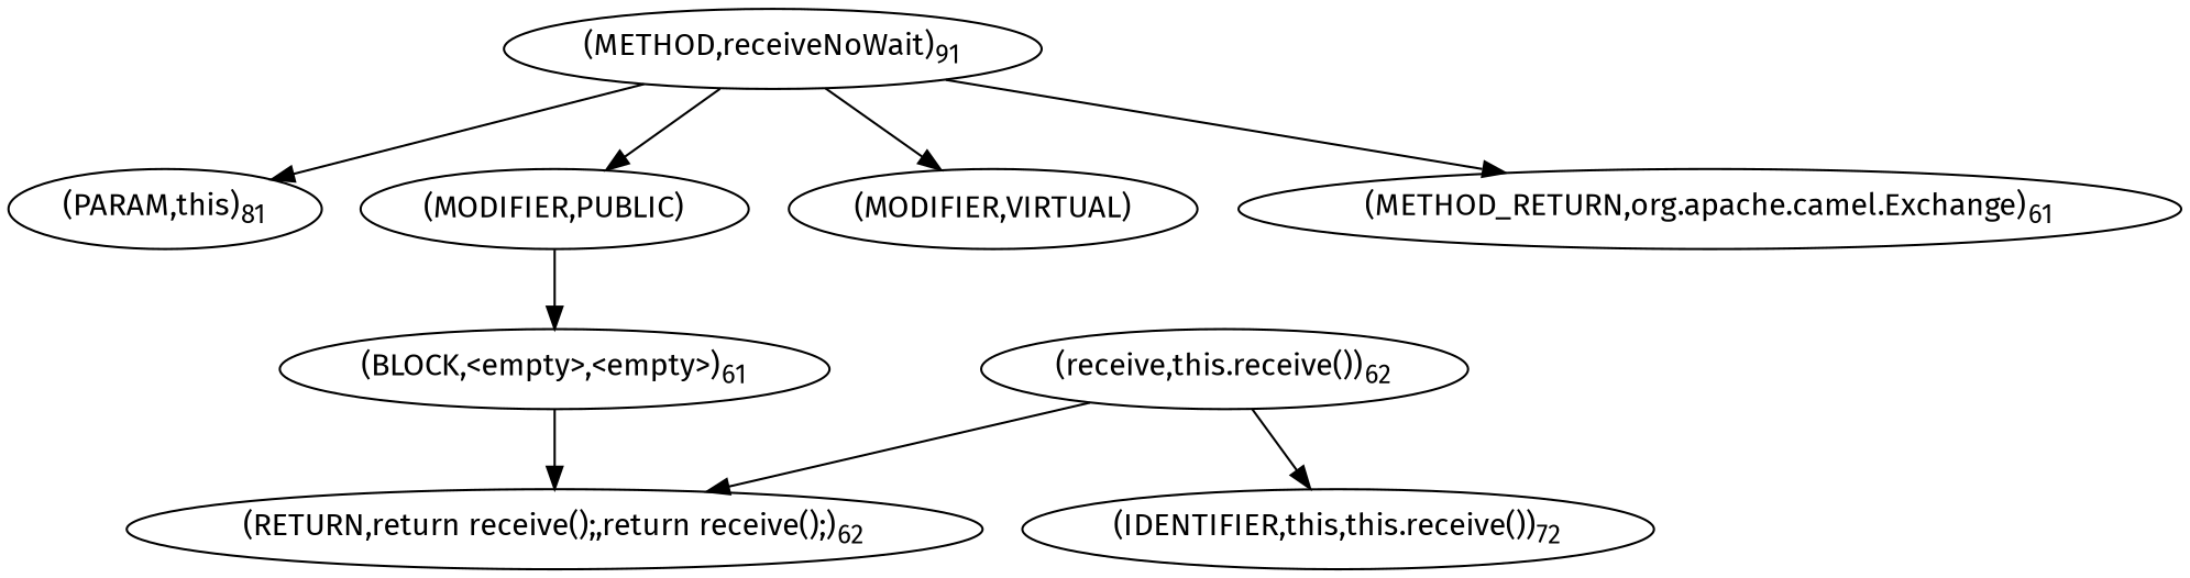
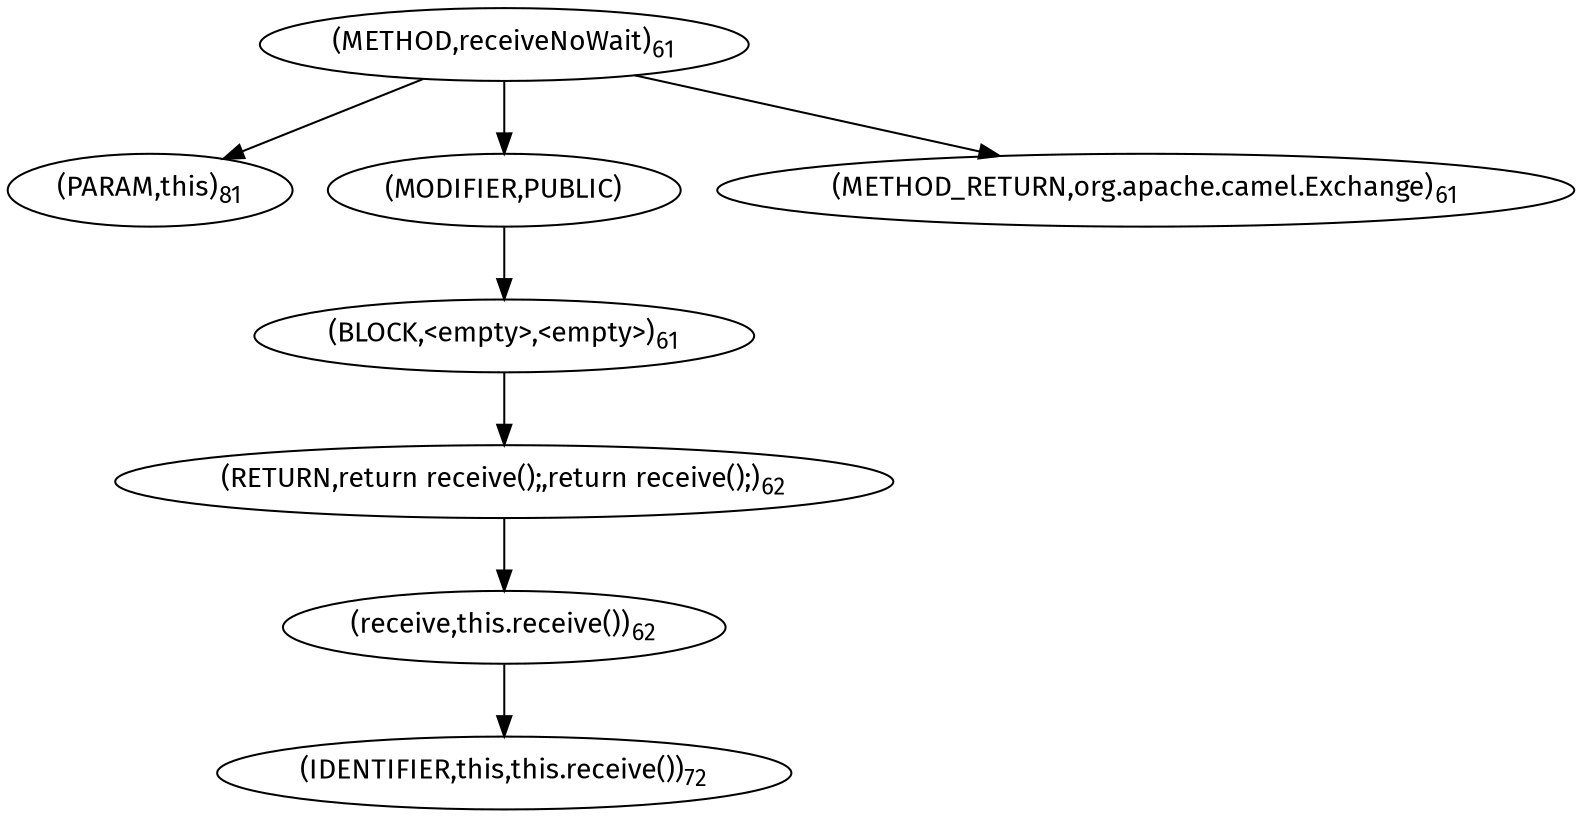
  digraph {
    fontname="Fira Sans"
    node [fontname="Fira Sans"]
    edge [fontname="Fira Sans"]
-   n1 [label=<(METHOD,receiveNoWait)<SUB>91</SUB>>]
+   n1 [label=<(METHOD,receiveNoWait)<SUB>61</SUB>>]
    n2 [label=<(PARAM,this)<SUB>81</SUB>>]
    n3 [label=<(MODIFIER,PUBLIC)>]
-   n4 [label=<(MODIFIER,VIRTUAL)>]
    n5 [label=<(METHOD_RETURN,org.apache.camel.Exchange)<SUB>61</SUB>>]
    n6 [label=<(BLOCK,&lt;empty&gt;,&lt;empty&gt;)<SUB>61</SUB>>]
    n7 [label=<(RETURN,return receive();,return receive();)<SUB>62</SUB>>]
    n8 [label=<(receive,this.receive())<SUB>62</SUB>>]
    n9 [label=<(IDENTIFIER,this,this.receive())<SUB>72</SUB>>]
    n1 -> n2
    n1 -> n3
-   n1 -> n4
    n1 -> n5
    n3 -> n6
    n6 -> n7
-   n8 -> n7
+   n7 -> n8
    n8 -> n9
  }
